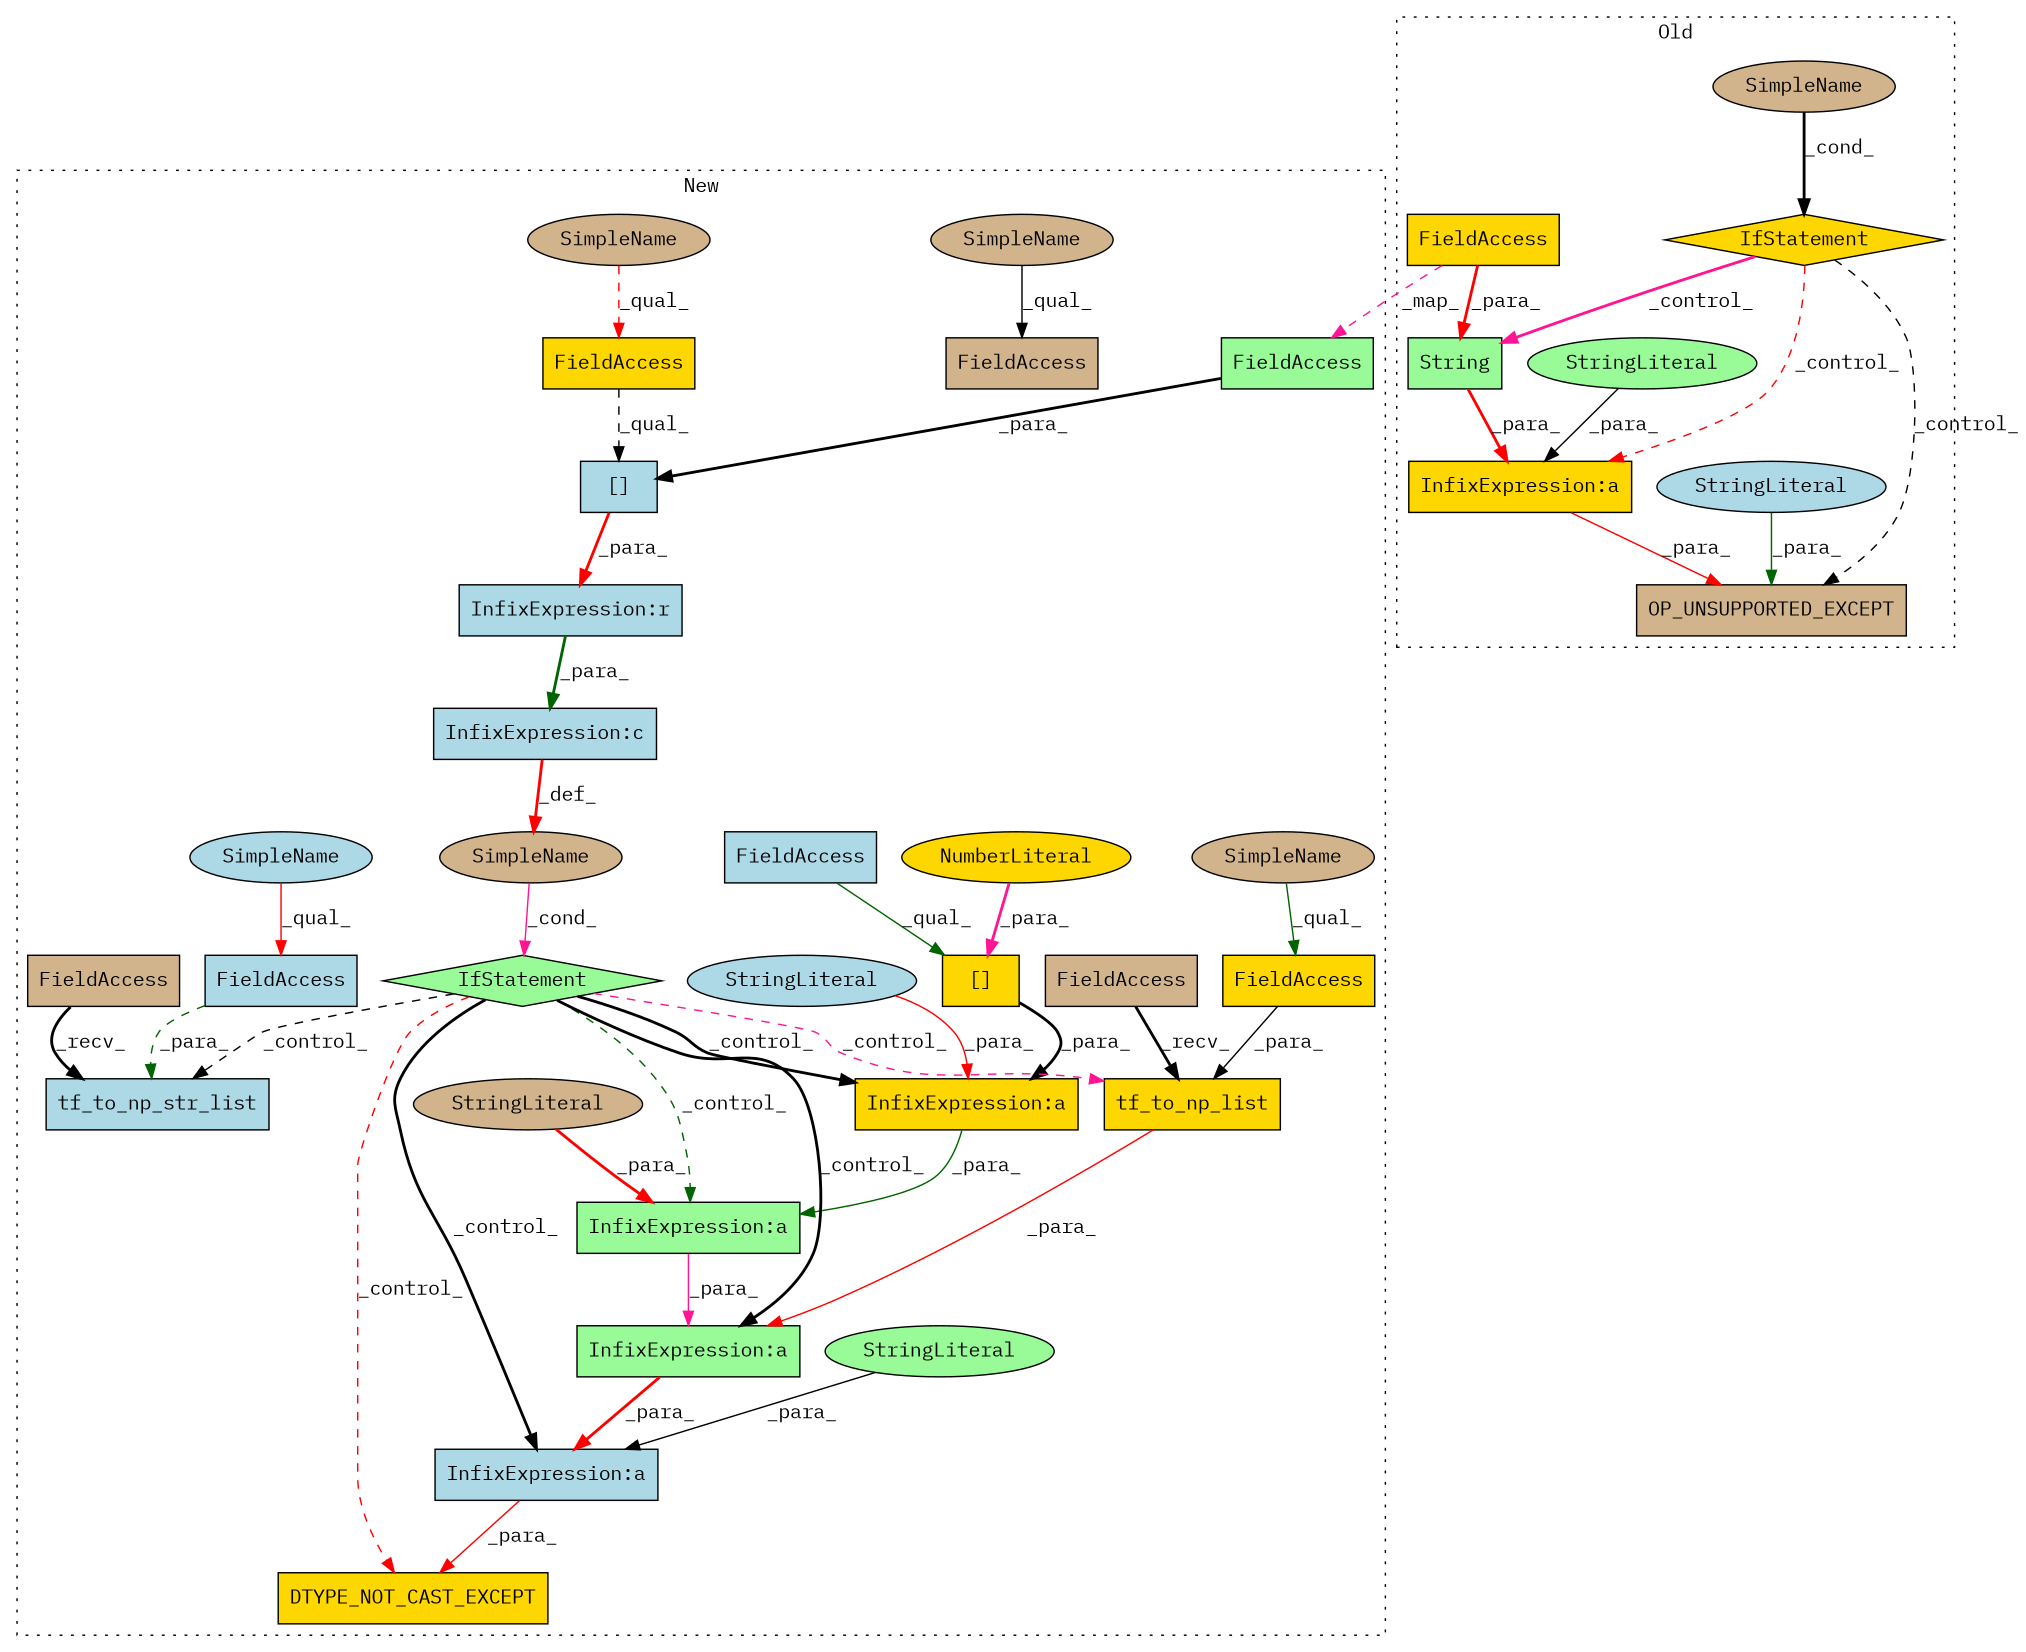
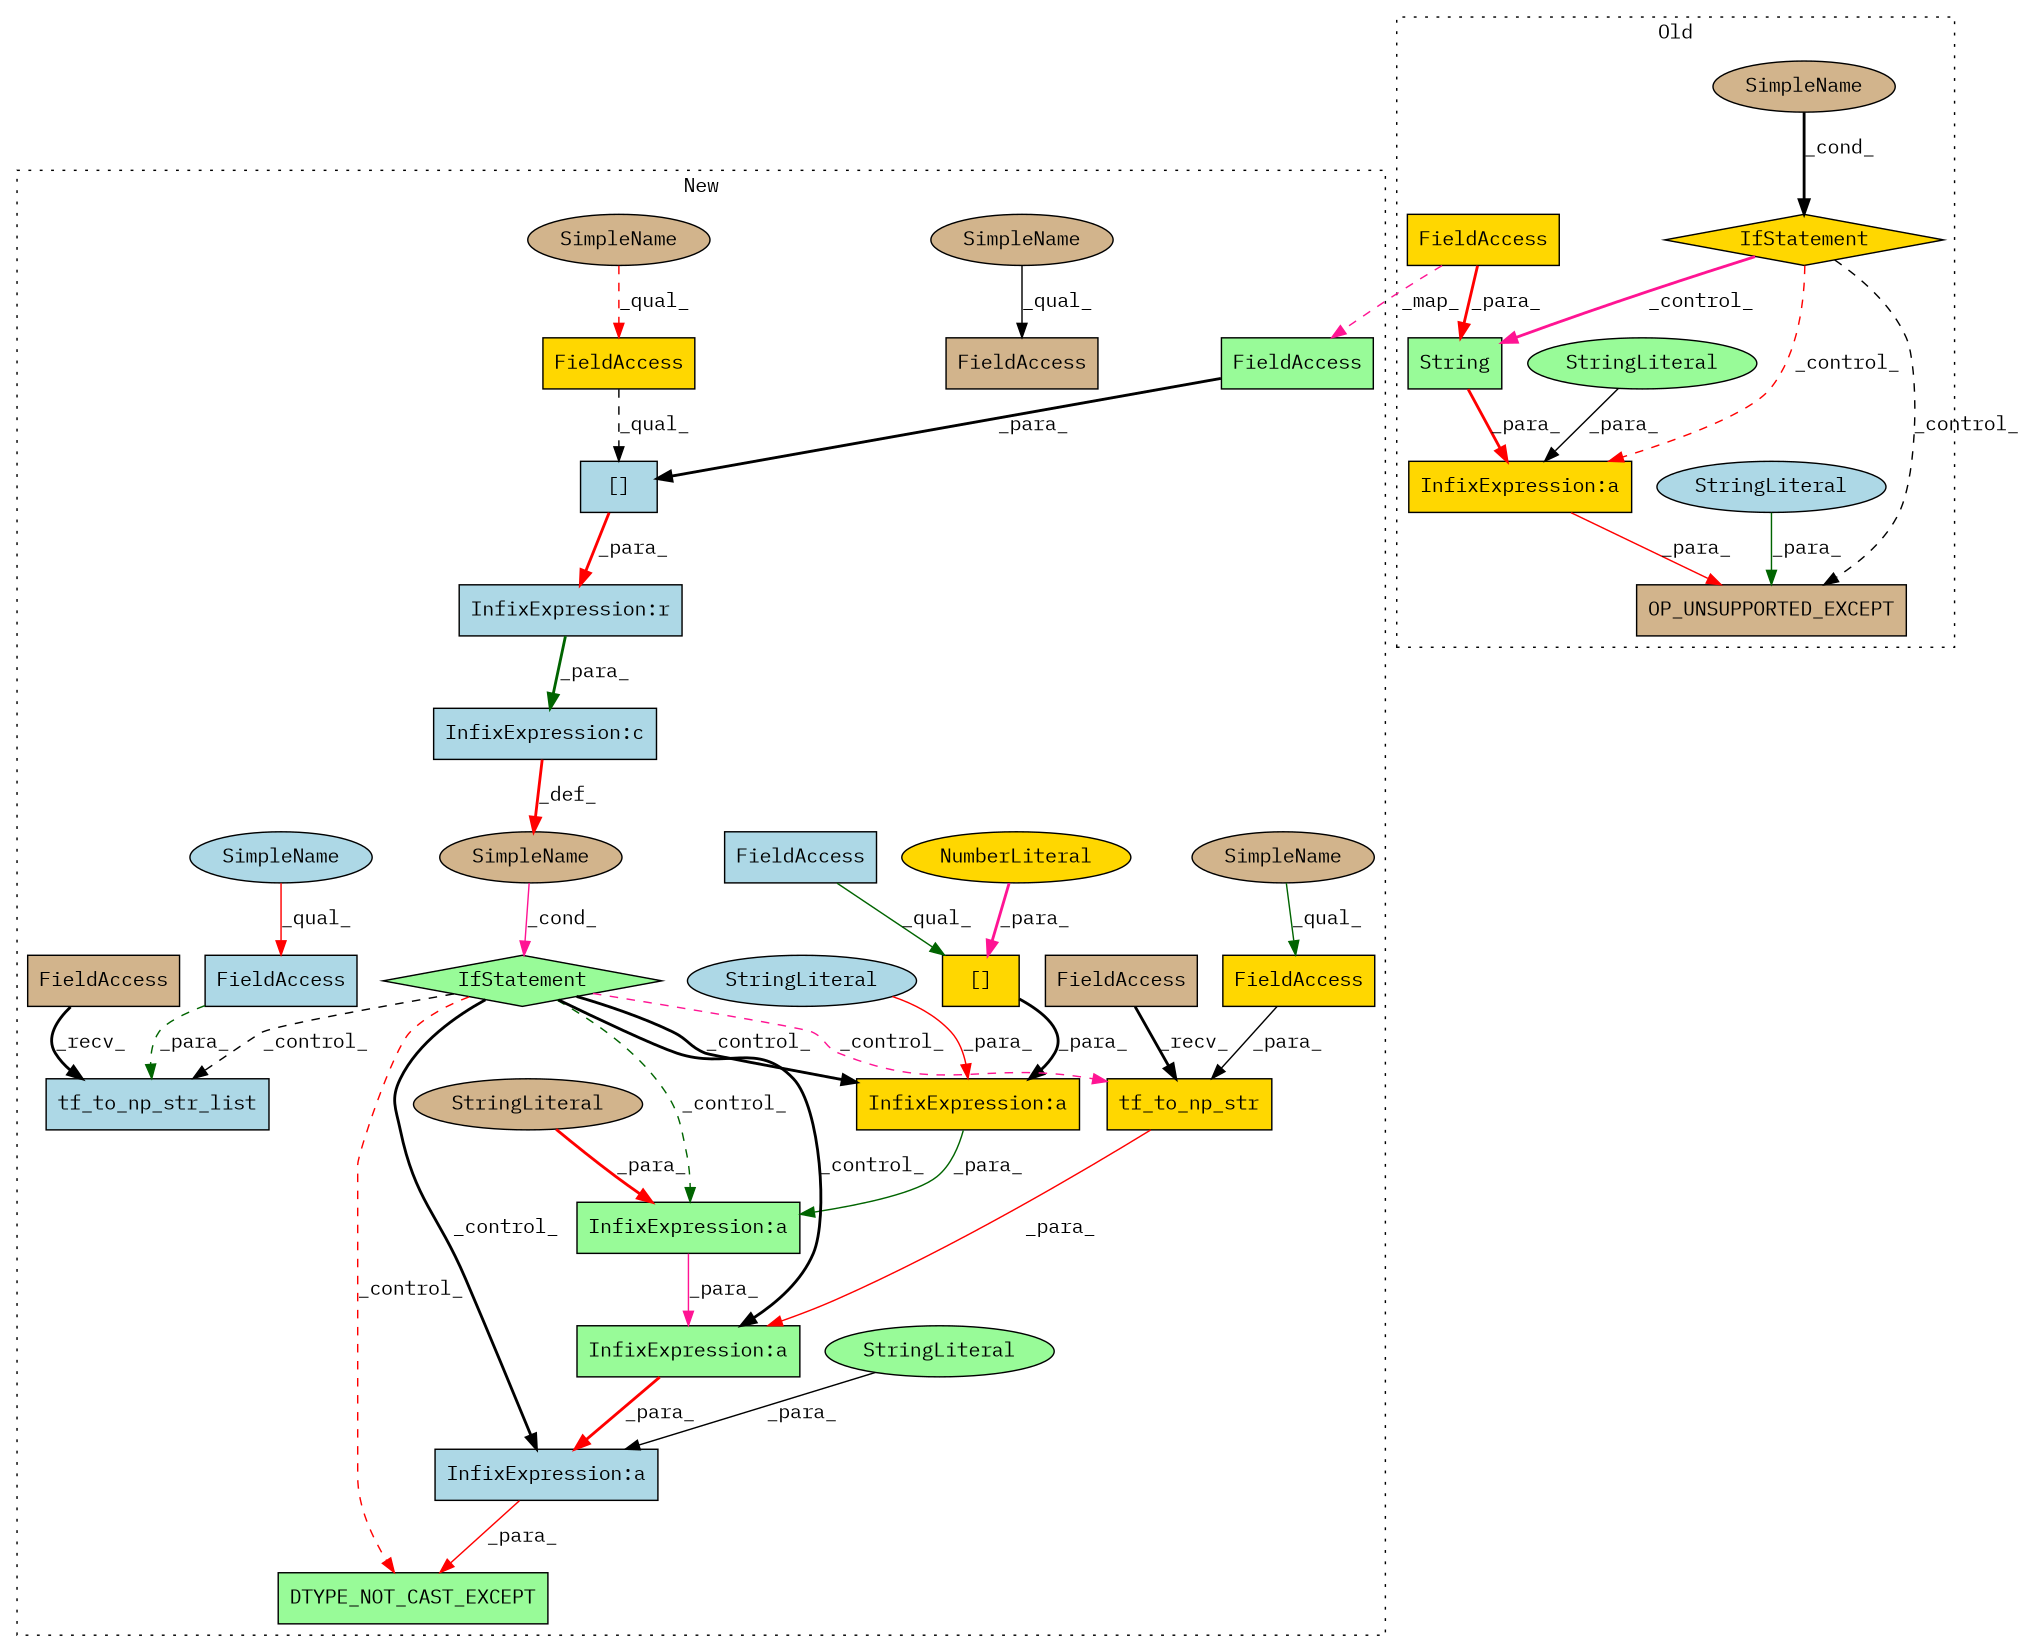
  digraph {
    fontname="IBM Plex Mono"
    node [a=22 fillcolor=tan fontname="IBM Plex Mono" l=3 shape=box style=filled]
    edge [color=black fontname="IBM Plex Mono" style=bold]
    n1 [a=32 fillcolor=palegreen l="7,1" label=String s="797,811"]
    n2 [a=27 fillcolor=gold label="InfixExpression:a" s=794]
    n3 [a=42 label=SimpleName shape=ellipse l=""]
    n4 [a=32 l="22,1" label=OP_UNSUPPORTED_EXCEPT s="754,825"]
    n5 [a=45 fillcolor=palegreen l=18 label=StringLiteral s=776 shape=ellipse]
    n6 [a=45 fillcolor=lightblue l=12 label=StringLiteral s=813 shape=ellipse]
    n7 [fillcolor=gold l=7 label=FieldAccess s=804]
    n8 [a=25 fillcolor=gold l="8,2" label=IfStatement s="698,734" shape=diamond]
-   n9 [a=32 fillcolor=gold l="13,1" label=tf_to_np_list s="1200,1220"]
+   n9 [a=32 fillcolor=gold l="13,1" label=tf_to_np_str s="1200,1220"]
    n10 [a=27 fillcolor=lightblue label="InfixExpression:a" s=1222]
    n11 [a=27 fillcolor=gold label="InfixExpression:a" s=1131]
    n12 [a=27 fillcolor=palegreen label="InfixExpression:a" s=1149]
    n13 [a=27 fillcolor=palegreen label="InfixExpression:a" s=1172]
    n14 [a=2 fillcolor=gold l="12,1" label="[]" s="1134,1147"]
    n15 [a=34 fillcolor=gold l=1 label=NumberLiteral s=1146 shape=ellipse]
    n16 [a=27 fillcolor=lightblue l=4 label="InfixExpression:c" s=1039]
    n17 [a=32 fillcolor=lightblue l="18,1" label=tf_to_np_str_list s="1254,1291"]
    n18 [a=42 label=SimpleName shape=ellipse l=""]
-   n19 [a=32 fillcolor=gold l="22,1" label=DTYPE_NOT_CAST_EXCEPT s="1094,1292"]
+   n19 [a=32 fillcolor=palegreen l="22,1" label=DTYPE_NOT_CAST_EXCEPT s="1094,1292"]
    n20 [a=27 fillcolor=lightblue l=4 label="InfixExpression:r" s=1065]
    n21 [a=2 fillcolor=lightblue l="13,1" label="[]" s="1044,1064"]
    n22 [fillcolor=gold l=12 label=FieldAccess s=1044]
    n23 [a=45 fillcolor=palegreen label=StringLiteral s=1225 shape=ellipse]
    n24 [a=45 l=19 label=StringLiteral s=1152 shape=ellipse]
    n25 [a=45 fillcolor=lightblue l=12 label=StringLiteral s=1119 shape=ellipse]
    n26 [l=12 label=FieldAccess s=1026]
    n27 [fillcolor=lightblue l=11 label=FieldAccess s=1134]
    n28 [fillcolor=lightblue l=19 label=FieldAccess s=1272]
    n29 [fillcolor=gold l=7 label=FieldAccess s=1213]
    n30 [fillcolor=palegreen l=7 label=FieldAccess s=1057]
    n31 [a=25 fillcolor=palegreen l="4,2" label=IfStatement s="1006,1074" shape=diamond]
    n32 [l=7 label=FieldAccess s=1175]
    n33 [l=7 label=FieldAccess s=1229]
    n34 [a=42 l=1 label=SimpleName s=1213 shape=ellipse]
    n35 [a=42 label=SimpleName s=1026 shape=ellipse]
    n36 [a=42 fillcolor=lightblue label=SimpleName s=1272 shape=ellipse]
    n37 [a=42 label=SimpleName s=1044 shape=ellipse]
    subgraph cluster_1 {
      label=Old
      style=dotted
      n1
      n2
      n3
      n4
      n5
      n6
      n7
      n8
    }
    subgraph cluster_2 {
      label=New
      style=dotted
      n9
      n10
      n11
      n12
      n13
      n14
      n15
      n16
      n17
      n18
      n19
      n20
      n21
      n22
      n23
      n24
      n25
      n26
      n27
      n28
      n29
      n30
      n31
      n32
      n33
      n34
      n35
      n36
      n37
    }
    n1 -> n2 [color=red label=_para_]
    n2 -> n4 [color=red label=_para_ style=solid]
    n3 -> n8 [label=_cond_]
    n5 -> n2 [label=_para_ style=solid]
    n6 -> n4 [color=darkgreen label=_para_ style=solid]
    n7 -> n1 [color=red label=_para_]
    n7 -> n30 [color=deeppink label=_map_ style=dashed]
    n8 -> n1 [color=deeppink label=_control_]
    n8 -> n2 [color=red label=_control_ style=dashed]
    n8 -> n4 [label=_control_ style=dashed]
    n9 -> n13 [color=red label=_para_ style=solid]
    n10 -> n19 [color=red label=_para_ style=solid]
    n11 -> n12 [color=darkgreen label=_para_ style=solid]
    n12 -> n13 [color=deeppink label=_para_ style=solid]
    n13 -> n10 [color=red label=_para_]
    n14 -> n11 [label=_para_]
    n15 -> n14 [color=deeppink label=_para_]
    n16 -> n18 [color=red label=_def_]
    n18 -> n31 [color=deeppink label=_cond_ style=solid]
    n20 -> n16 [color=darkgreen label=_para_]
    n21 -> n20 [color=red label=_para_]
    n22 -> n21 [label=_qual_ style=dashed]
    n23 -> n10 [label=_para_ style=solid]
    n24 -> n12 [color=red label=_para_]
    n25 -> n11 [color=red label=_para_ style=solid]
    n27 -> n14 [color=darkgreen label=_qual_ style=solid]
    n28 -> n17 [color=darkgreen label=_para_ style=dashed]
    n29 -> n9 [label=_para_ style=solid]
    n30 -> n21 [label=_para_]
    n31 -> n9 [color=deeppink label=_control_ style=dashed]
    n31 -> n10 [label=_control_]
    n31 -> n11 [label=_control_]
    n31 -> n12 [color=darkgreen label=_control_ style=dashed]
    n31 -> n13 [label=_control_]
    n31 -> n17 [label=_control_ style=dashed]
    n31 -> n19 [color=red label=_control_ style=dashed]
    n32 -> n9 [label=_recv_]
    n33 -> n17 [label=_recv_]
    n34 -> n29 [color=darkgreen label=_qual_ style=solid]
    n35 -> n26 [label=_qual_ style=solid]
    n36 -> n28 [color=red label=_qual_ style=solid]
    n37 -> n22 [color=red label=_qual_ style=dashed]
  }
